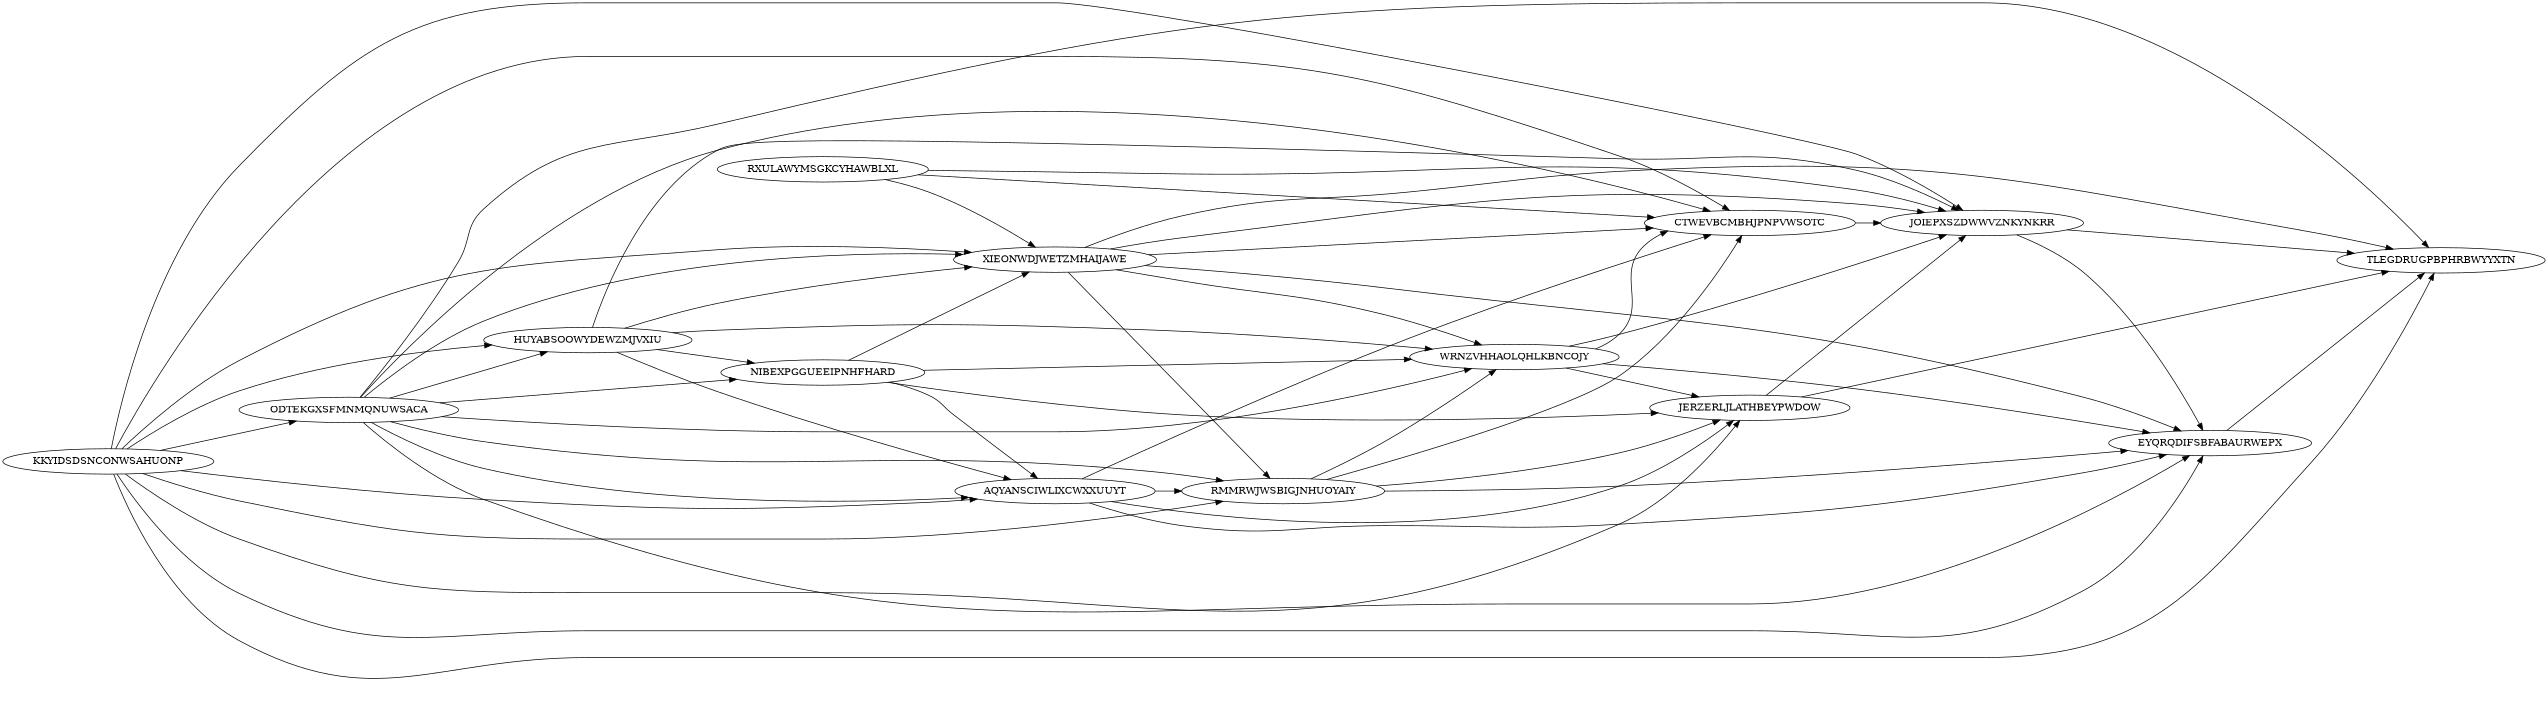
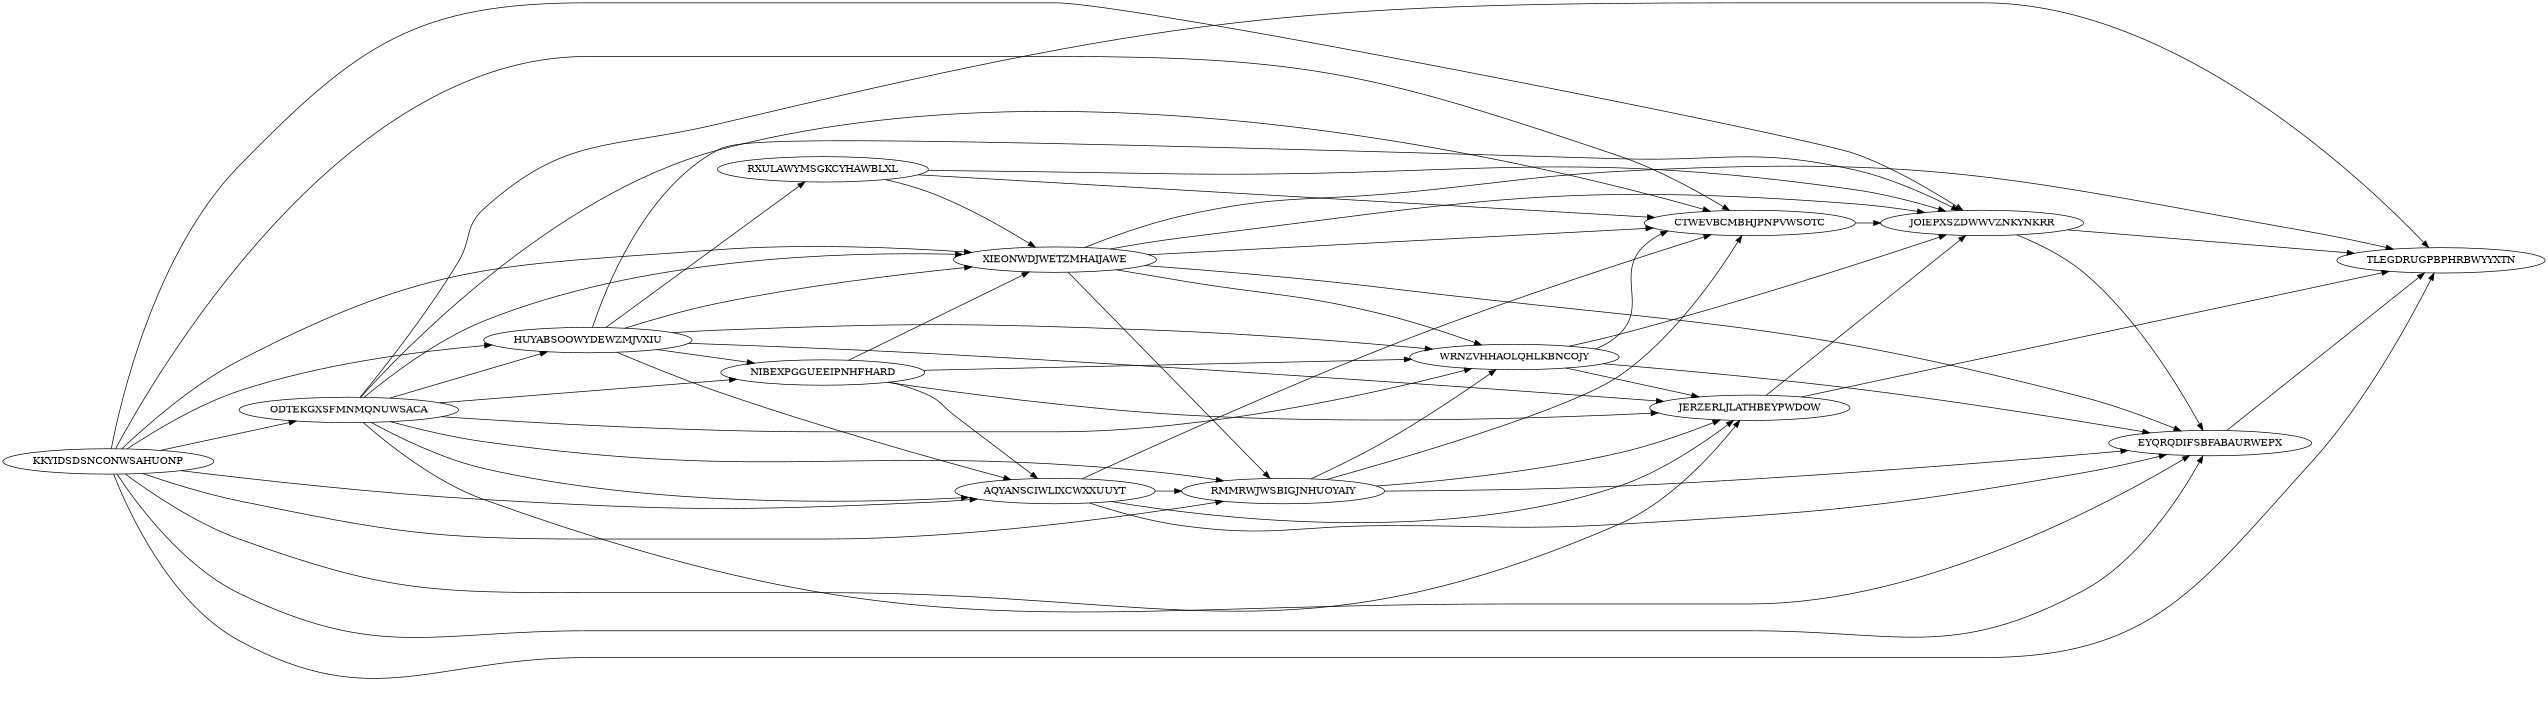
  digraph {
    rankdir=LR
    node [Weight=12]
    edge [Weight=13]
    ODTEKGXSFMNMQNUWSACA [Weight=16]
    KKYIDSDSNCONWSAHUONP
    HUYABSOOWYDEWZMJVXIU [Weight=17]
    AQYANSCIWLIXCWXXUUYT
    XIEONWDJWETZMHAIJAWE [Weight=11]
    JERZERLJLATHBEYPWDOW [Weight=18]
    CTWEVBCMBHJPNPVWSOTC [Weight=19]
    JOIEPXSZDWWVZNKYNKRR [Weight=19]
    EYQRQDIFSBFABAURWEPX [Weight=18]
    TLEGDRUGPBPHRBWYYXTN
    RMMRWJWSBIGJNHUOYAIY [Weight=19]
    NIBEXPGGUEEIPNHFHARD [Weight=15]
    WRNZVHHAOLQHLKBNCOJY
    RXULAWYMSGKCYHAWBLXL [Weight=18]
    ODTEKGXSFMNMQNUWSACA -> HUYABSOOWYDEWZMJVXIU
    ODTEKGXSFMNMQNUWSACA -> AQYANSCIWLIXCWXXUUYT [Weight=16]
    ODTEKGXSFMNMQNUWSACA -> XIEONWDJWETZMHAIJAWE [Weight=19]
    ODTEKGXSFMNMQNUWSACA -> CTWEVBCMBHJPNPVWSOTC [Weight=19]
    ODTEKGXSFMNMQNUWSACA -> EYQRQDIFSBFABAURWEPX [Weight=16]
    ODTEKGXSFMNMQNUWSACA -> TLEGDRUGPBPHRBWYYXTN
    ODTEKGXSFMNMQNUWSACA -> RMMRWJWSBIGJNHUOYAIY [Weight=19]
    ODTEKGXSFMNMQNUWSACA -> NIBEXPGGUEEIPNHFHARD [Weight=12]
    ODTEKGXSFMNMQNUWSACA -> WRNZVHHAOLQHLKBNCOJY [Weight=18]
    KKYIDSDSNCONWSAHUONP -> ODTEKGXSFMNMQNUWSACA [Weight=11]
    KKYIDSDSNCONWSAHUONP -> HUYABSOOWYDEWZMJVXIU [Weight=18]
    KKYIDSDSNCONWSAHUONP -> AQYANSCIWLIXCWXXUUYT [Weight=16]
    KKYIDSDSNCONWSAHUONP -> XIEONWDJWETZMHAIJAWE [Weight=12]
    KKYIDSDSNCONWSAHUONP -> JERZERLJLATHBEYPWDOW
    KKYIDSDSNCONWSAHUONP -> CTWEVBCMBHJPNPVWSOTC [Weight=17]
    KKYIDSDSNCONWSAHUONP -> JOIEPXSZDWWVZNKYNKRR [Weight=17]
    KKYIDSDSNCONWSAHUONP -> EYQRQDIFSBFABAURWEPX
    KKYIDSDSNCONWSAHUONP -> TLEGDRUGPBPHRBWYYXTN [Weight=16]
    KKYIDSDSNCONWSAHUONP -> RMMRWJWSBIGJNHUOYAIY [Weight=20]
    HUYABSOOWYDEWZMJVXIU -> AQYANSCIWLIXCWXXUUYT [Weight=20]
    HUYABSOOWYDEWZMJVXIU -> XIEONWDJWETZMHAIJAWE [Weight=18]
+   HUYABSOOWYDEWZMJVXIU -> JERZERLJLATHBEYPWDOW [Weight=18]
    HUYABSOOWYDEWZMJVXIU -> JOIEPXSZDWWVZNKYNKRR [Weight=18]
    HUYABSOOWYDEWZMJVXIU -> NIBEXPGGUEEIPNHFHARD [Weight=14]
    HUYABSOOWYDEWZMJVXIU -> WRNZVHHAOLQHLKBNCOJY [Weight=11]
+   HUYABSOOWYDEWZMJVXIU -> RXULAWYMSGKCYHAWBLXL [Weight=20]
    AQYANSCIWLIXCWXXUUYT -> JERZERLJLATHBEYPWDOW [Weight=15]
    AQYANSCIWLIXCWXXUUYT -> CTWEVBCMBHJPNPVWSOTC [Weight=17]
    AQYANSCIWLIXCWXXUUYT -> EYQRQDIFSBFABAURWEPX [Weight=14]
    AQYANSCIWLIXCWXXUUYT -> RMMRWJWSBIGJNHUOYAIY [Weight=16]
    XIEONWDJWETZMHAIJAWE -> CTWEVBCMBHJPNPVWSOTC [Weight=17]
    XIEONWDJWETZMHAIJAWE -> JOIEPXSZDWWVZNKYNKRR [Weight=20]
    XIEONWDJWETZMHAIJAWE -> EYQRQDIFSBFABAURWEPX [Weight=16]
    XIEONWDJWETZMHAIJAWE -> TLEGDRUGPBPHRBWYYXTN [Weight=14]
    XIEONWDJWETZMHAIJAWE -> RMMRWJWSBIGJNHUOYAIY [Weight=20]
    XIEONWDJWETZMHAIJAWE -> WRNZVHHAOLQHLKBNCOJY [Weight=15]
    JERZERLJLATHBEYPWDOW -> JOIEPXSZDWWVZNKYNKRR [Weight=15]
    JERZERLJLATHBEYPWDOW -> TLEGDRUGPBPHRBWYYXTN [Weight=11]
    CTWEVBCMBHJPNPVWSOTC -> JOIEPXSZDWWVZNKYNKRR [Weight=15]
    JOIEPXSZDWWVZNKYNKRR -> EYQRQDIFSBFABAURWEPX [Weight=10]
    JOIEPXSZDWWVZNKYNKRR -> TLEGDRUGPBPHRBWYYXTN [Weight=20]
    EYQRQDIFSBFABAURWEPX -> TLEGDRUGPBPHRBWYYXTN [Weight=17]
    RMMRWJWSBIGJNHUOYAIY -> JERZERLJLATHBEYPWDOW [Weight=14]
    RMMRWJWSBIGJNHUOYAIY -> CTWEVBCMBHJPNPVWSOTC [Weight=11]
    RMMRWJWSBIGJNHUOYAIY -> EYQRQDIFSBFABAURWEPX [Weight=17]
    RMMRWJWSBIGJNHUOYAIY -> WRNZVHHAOLQHLKBNCOJY [Weight=11]
    NIBEXPGGUEEIPNHFHARD -> AQYANSCIWLIXCWXXUUYT [Weight=12]
    NIBEXPGGUEEIPNHFHARD -> XIEONWDJWETZMHAIJAWE [Weight=20]
    NIBEXPGGUEEIPNHFHARD -> JERZERLJLATHBEYPWDOW [Weight=10]
    NIBEXPGGUEEIPNHFHARD -> WRNZVHHAOLQHLKBNCOJY [Weight=11]
    WRNZVHHAOLQHLKBNCOJY -> JERZERLJLATHBEYPWDOW [Weight=15]
    WRNZVHHAOLQHLKBNCOJY -> CTWEVBCMBHJPNPVWSOTC
    WRNZVHHAOLQHLKBNCOJY -> JOIEPXSZDWWVZNKYNKRR [Weight=19]
    WRNZVHHAOLQHLKBNCOJY -> EYQRQDIFSBFABAURWEPX
    RXULAWYMSGKCYHAWBLXL -> XIEONWDJWETZMHAIJAWE [Weight=14]
    RXULAWYMSGKCYHAWBLXL -> CTWEVBCMBHJPNPVWSOTC
    RXULAWYMSGKCYHAWBLXL -> JOIEPXSZDWWVZNKYNKRR [Weight=19]
  }
